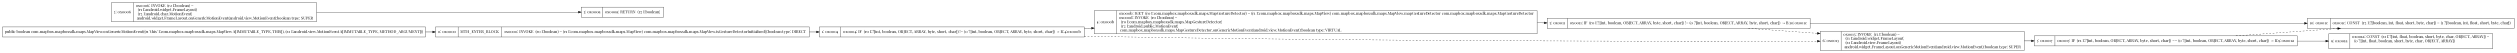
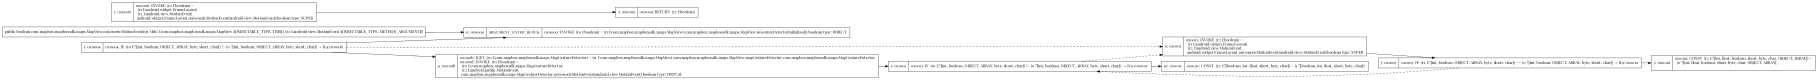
  digraph {
    fontname="Playfair Display"
    rankdir=LR
    node [fontname="Playfair Display" shape=record]
    edge [fontname="Playfair Display"]
-   n1 [label="{0\:\ 0x0000|MTH_ENTER_BLOCK\l|0x0000: INVOKE  (r0 I:boolean) = (r1 I:com.mapbox.mapboxsdk.maps.MapView) com.mapbox.mapboxsdk.maps.MapView.isGestureDetectorInitialized():boolean type: DIRECT \l}"]
+   n1 [label="{0\:\ 0x0000|ARGUMENT_ENTER_BLOCK\l|0x0000: INVOKE  (r0 I:boolean) = (r1 I:com.mapbox.mapboxsdk.maps.MapView) com.mapbox.mapboxsdk.maps.MapView.isGestureDetectorInitialized():boolean type: DIRECT \l}"]
    n2 [label="{1\:\ 0x0004|0x0004: IF  (r0 I:?[int, boolean, OBJECT, ARRAY, byte, short, char]) != (0 ?[int, boolean, OBJECT, ARRAY, byte, short, char])  \-\> B:4:0x000b \l}"]
    n3 [label="{4\:\ 0x000b|0x000b: IGET  (r0 I:com.mapbox.mapboxsdk.maps.MapGestureDetector) = (r1 I:com.mapbox.mapboxsdk.maps.MapView) com.mapbox.mapboxsdk.maps.MapView.mapGestureDetector com.mapbox.mapboxsdk.maps.MapGestureDetector \l0x000d: INVOKE  (r0 I:boolean) = \l  (r0 I:com.mapbox.mapboxsdk.maps.MapGestureDetector)\l  (r2 I:android.public.MotionEvent)\l com.mapbox.mapboxsdk.maps.MapGestureDetector.onGenericMotionEvent(android.view.MotionEvent):boolean type: VIRTUAL \l}"]
-   n4 [label="{6\:\ 0x0013|0x0013: INVOKE  (r2 I:boolean) = \l  (r1 I:android.widget.FrameLayout)\l  (r2 I:android.view.FrameLayout)\l android.widget.FrameLayout.onGenericMotionEvent(android.view.MotionEvent):boolean type: SUPER \l}"]
-   n5 [label="{2\:\ 0x0006|0x0006: INVOKE  (r2 I:boolean) = \l  (r1 I:android.widget.FrameLayout)\l  (r2 I:android.char.MotionEvent)\l android.widget.FrameLayout.onGenericMotionEvent(android.view.MotionEvent):boolean type: SUPER \l}"]
+   n4 [label="{6\:\ 0x0013|0x0013: INVOKE  (r2 I:boolean) = \l  (r1 I:android.widget.FrameLayout)\l  (r2 I:android.view.MotionEvent)\l android.widget.FrameLayout.onGenericMotionEvent(android.view.MotionEvent):boolean type: SUPER \l}"]
+   n5 [label="{2\:\ 0x0006|0x0006: INVOKE  (r2 I:boolean) = \l  (r1 I:android.widget.FrameLayout)\l  (r2 I:android.view.MotionEvent)\l android.widget.FrameLayout.onGenericMotionEvent(android.view.MotionEvent):boolean type: SUPER \l}"]
    n6 [label="{3\:\ 0x000a|0x000a: RETURN  (r2 I:boolean) \l}"]
    n7 [label="{5\:\ 0x0011|0x0011: IF  (r0 I:?[int, boolean, OBJECT, ARRAY, byte, short, char]) != (0 ?[int, boolean, OBJECT, ARRAY, byte, short, char])  \-\> B:10:0x001c \l}"]
    n8 [label="{10\:\ 0x001c|0x001c: CONST  (r2 I:?[boolean, int, float, short, byte, char]) = (1 ?[boolean, int, float, short, byte, char]) \l}"]
    n9 [label="{7\:\ 0x0017|0x0017: IF  (r2 I:?[int, boolean, OBJECT, ARRAY, byte, short, char]) == (0 ?[int, boolean, OBJECT, ARRAY, byte, short, char])  \-\> B:9:0x001a \l}"]
    n10 [label="{9\:\ 0x001a|0x001a: CONST  (r2 I:?[int, float, boolean, short, byte, char, OBJECT, ARRAY]) = \l  (0 ?[int, float, boolean, short, byte, char, OBJECT, ARRAY])\l \l}"]
    n11 [label="{public boolean com.mapbox.mapboxsdk.maps.MapView.onGenericMotionEvent((r1 'this' I:com.mapbox.mapboxsdk.maps.MapView A[IMMUTABLE_TYPE, THIS]), (r2 I:android.view.MotionEvent A[IMMUTABLE_TYPE, METHOD_ARGUMENT])) }"]
-   n1 -> n2
+   n2 -> n1
    n2 -> n3
    n2 -> n4 [style=dashed]
    n3 -> n7
    n4 -> n9
    n5 -> n6
    n7 -> n4 [style=dashed]
    n7 -> n8
-   n9 -> n8 [style=dashed]
+   n9 -> n7 [style=dashed]
    n9 -> n10
    n11 -> n1
  }
